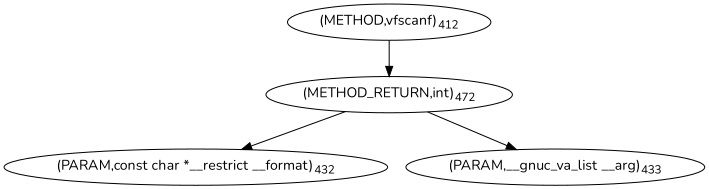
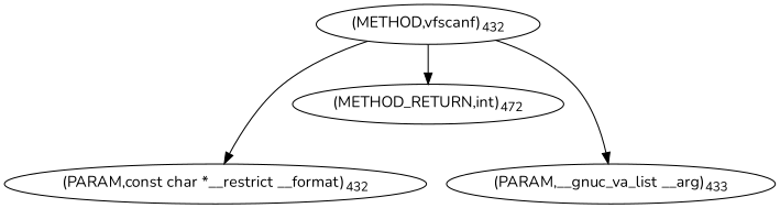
  digraph {
    fontname=Nunito
    node [fontname=Nunito]
    edge [fontname=Nunito]
-   n1 [label=<(METHOD,vfscanf)<SUB>412</SUB>>]
+   n1 [label=<(METHOD,vfscanf)<SUB>432</SUB>>]
    n2 [label=<(PARAM,const char *__restrict __format)<SUB>432</SUB>>]
    n3 [label=<(PARAM,__gnuc_va_list __arg)<SUB>433</SUB>>]
    n4 [label=<(METHOD_RETURN,int)<SUB>472</SUB>>]
-   n4 -> n2
-   n4 -> n3
+   n1 -> n2
+   n1 -> n3
    n1 -> n4
  }
